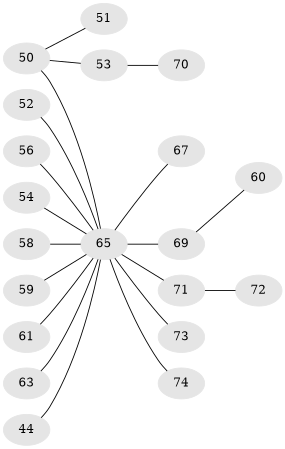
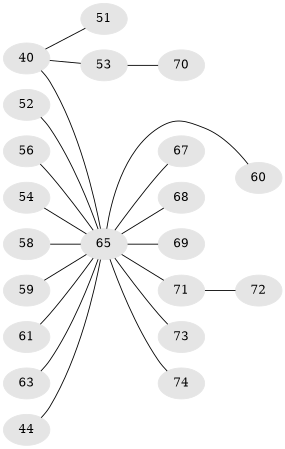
  graph {
    fontname="DejaVu Serif"
    rankdir=LR
    node [color=gray90 fontname="DejaVu Serif" style=filled]
    edge [fontname="DejaVu Serif"]
-   50 [super="+26+37"]
+   50 [super="+26+37" label=40]
    51
    53
    65 [super="+60+36+39+44+45+55+48+47+49"]
    70
    n6 [label=60]
    67
+   68
    69
    71
    73
    74
    52
    56
    n15 [label=54]
    58
    59
    61
    63
    n20 [label=44]
    72
    50 -- 51
    50 -- 53
    50 -- 65
    53 -- 70
-   69 -- n6
+   65 -- n6
    65 -- 67
+   65 -- 68
    65 -- 69
    65 -- 71
    65 -- 73
    65 -- 74
    71 -- 72
    52 -- 65
    56 -- 65
    n15 -- 65
    58 -- 65
    59 -- 65
    61 -- 65
    63 -- 65
    n20 -- 65
  }
